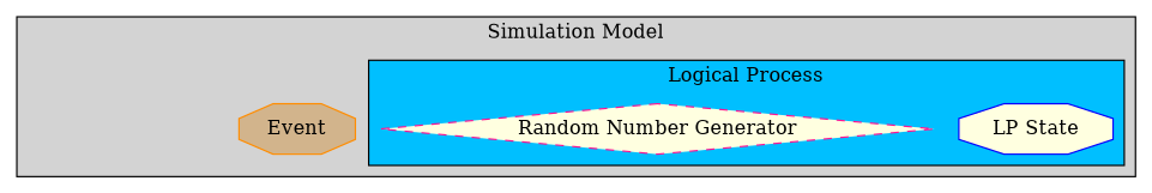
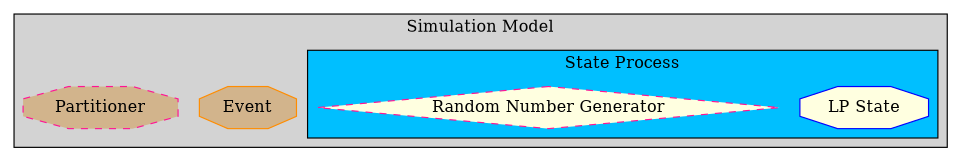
  digraph {
    node [fillcolor=lightyellow shape=octagon style=filled color=deeppink]
    n1 [label="LP State" color=blue]
    n2 [label="Random Number Generator" shape=diamond style="dashed,filled"]
    n3 [fillcolor=tan label=Event color=darkorange]
+   n4 [fillcolor=tan label=Partitioner style="dashed,filled"]
    subgraph cluster_1 {
      fillcolor=lightgray
      label="Simulation Model"
      style=filled
      n3
+     n4
      subgraph cluster_2 {
        fillcolor=deepskyblue
-       label="Logical Process"
+       label="State Process"
        style=filled
        n1
        n2
      }
    }
  }
